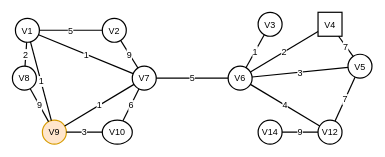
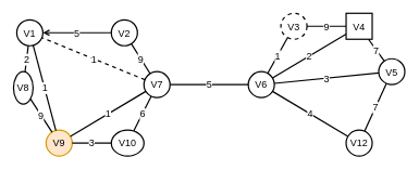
  <mxCell id="0" />
  <mxCell id="1" parent="0" />
  <mxCell id="2" value="V2" style="ellipse;whiteSpace=wrap;html=1;aspect=fixed;strokeWidth=2;fontSize=15;" parent="1" vertex="1"><mxGeometry x="170" y="30" width="40" height="40" as="geometry" /></mxCell>
  <mxCell id="3" value="V1" style="ellipse;whiteSpace=wrap;html=1;aspect=fixed;strokeWidth=2;fontSize=15;" parent="1" vertex="1"><mxGeometry x="25" y="30" width="40" height="40" as="geometry" /></mxCell>
  <mxCell id="4" value="V10" style="ellipse;whiteSpace=wrap;html=1;aspect=fixed;strokeWidth=2;fontSize=15;" parent="1" vertex="1"><mxGeometry x="170" y="200" width="50" height="40" as="geometry" /></mxCell>
- <mxCell id="5" value="V8" style="ellipse;whiteSpace=wrap;html=1;aspect=fixed;strokeWidth=2;fontSize=15;" parent="1" vertex="1"><mxGeometry x="20" y="110" width="40" height="40" as="geometry" /></mxCell>
+ <mxCell id="5" value="V8" style="ellipse;whiteSpace=wrap;html=1;aspect=fixed;strokeWidth=2;fontSize=15;" parent="1" vertex="1"><mxGeometry x="20" y="110" width="30" height="50" as="geometry" /></mxCell>
  <mxCell id="6" value="V7" style="ellipse;whiteSpace=wrap;html=1;aspect=fixed;strokeWidth=2;fontSize=15;" parent="1" vertex="1"><mxGeometry x="220" y="110" width="40" height="40" as="geometry" /></mxCell>
  <mxCell id="7" value="V9" style="ellipse;whiteSpace=wrap;html=1;aspect=fixed;strokeWidth=2;fontSize=15;fillColor=#ffe6cc;strokeColor=#d79b00;" parent="1" vertex="1"><mxGeometry x="70" y="200" width="40" height="40" as="geometry" /></mxCell>
  <mxCell id="8" value="3" style="endArrow=none;html=1;rounded=0;strokeWidth=2;fontSize=15;" parent="1" source="4" target="7" edge="1"><mxGeometry width="50" height="50" relative="1" as="geometry"><mxPoint x="357.483" y="320.287" as="sourcePoint" /><mxPoint x="412.517" y="289.713" as="targetPoint" /></mxGeometry></mxCell>
  <mxCell id="9" value="6" style="endArrow=none;html=1;rounded=0;strokeWidth=2;fontSize=15;" parent="1" source="4" target="6" edge="1"><mxGeometry width="50" height="50" relative="1" as="geometry"><mxPoint x="367.483" y="330.287" as="sourcePoint" /><mxPoint x="422.517" y="299.713" as="targetPoint" /></mxGeometry></mxCell>
  <mxCell id="10" value="2" style="endArrow=none;html=1;rounded=0;strokeWidth=2;fontSize=15;" parent="1" source="5" target="3" edge="1"><mxGeometry width="50" height="50" relative="1" as="geometry"><mxPoint x="377.483" y="340.287" as="sourcePoint" /><mxPoint x="432.517" y="309.713" as="targetPoint" /></mxGeometry></mxCell>
  <mxCell id="11" value="9" style="endArrow=none;html=1;rounded=0;strokeWidth=2;fontSize=15;" parent="1" source="6" target="2" edge="1"><mxGeometry width="50" height="50" relative="1" as="geometry"><mxPoint x="387.483" y="350.287" as="sourcePoint" /><mxPoint x="442.517" y="319.713" as="targetPoint" /></mxGeometry></mxCell>
- <mxCell id="12" value="5" style="endArrow=none;html=1;rounded=0;strokeWidth=2;fontSize=15;" parent="1" source="2" target="3" edge="1"><mxGeometry width="50" height="50" relative="1" as="geometry"><mxPoint x="397.483" y="360.287" as="sourcePoint" /><mxPoint x="452.517" y="329.713" as="targetPoint" /></mxGeometry></mxCell>
+ <mxCell id="12" value="5" style="endArrow=open;html=1;rounded=0;strokeWidth=2;fontSize=15;" parent="1" source="2" target="3" edge="1"><mxGeometry width="50" height="50" relative="1" as="geometry"><mxPoint x="397.483" y="360.287" as="sourcePoint" /><mxPoint x="452.517" y="329.713" as="targetPoint" /></mxGeometry></mxCell>
  <mxCell id="13" value="9" style="endArrow=none;html=1;rounded=0;strokeWidth=2;fontSize=15;" parent="1" source="5" target="7" edge="1"><mxGeometry width="50" height="50" relative="1" as="geometry"><mxPoint x="407.483" y="370.287" as="sourcePoint" /><mxPoint x="462.517" y="339.713" as="targetPoint" /></mxGeometry></mxCell>
  <mxCell id="14" value="V4" style="whiteSpace=wrap;html=1;aspect=fixed;strokeWidth=2;fontSize=15;rounded=0;" parent="1" vertex="1"><mxGeometry x="530" y="20" width="40" height="40" as="geometry" /></mxCell>
- <mxCell id="15" value="V3" style="ellipse;whiteSpace=wrap;html=1;aspect=fixed;strokeWidth=2;fontSize=15;" parent="1" vertex="1"><mxGeometry x="430" y="20" width="40" height="40" as="geometry" /></mxCell>
+ <mxCell id="15" value="V3" style="ellipse;whiteSpace=wrap;html=1;aspect=fixed;strokeWidth=2;fontSize=15;dashed=1;" parent="1" vertex="1"><mxGeometry x="430" y="20" width="40" height="40" as="geometry" /></mxCell>
  <mxCell id="16" value="V12" style="ellipse;whiteSpace=wrap;html=1;aspect=fixed;strokeWidth=2;fontSize=15;" parent="1" vertex="1"><mxGeometry x="530" y="200" width="40" height="40" as="geometry" /></mxCell>
  <mxCell id="17" value="V6" style="ellipse;whiteSpace=wrap;html=1;aspect=fixed;strokeWidth=2;fontSize=15;" parent="1" vertex="1"><mxGeometry x="380" y="110" width="40" height="40" as="geometry" /></mxCell>
  <mxCell id="18" value="V5" style="ellipse;whiteSpace=wrap;html=1;aspect=fixed;strokeWidth=2;fontSize=15;" parent="1" vertex="1"><mxGeometry x="580" y="90" width="40" height="40" as="geometry" /></mxCell>
- <mxCell id="19" value="V14" style="ellipse;whiteSpace=wrap;html=1;aspect=fixed;strokeWidth=2;fontSize=15;" parent="1" vertex="1"><mxGeometry x="430" y="200" width="40" height="40" as="geometry" /></mxCell>
- <mxCell id="20" value="9" style="endArrow=none;html=1;rounded=0;strokeWidth=2;fontSize=15;" parent="1" source="16" target="19" edge="1"><mxGeometry width="50" height="50" relative="1" as="geometry"><mxPoint x="717.483" y="320.287" as="sourcePoint" /><mxPoint x="772.517" y="289.713" as="targetPoint" /></mxGeometry></mxCell>
  <mxCell id="21" value="7" style="endArrow=none;html=1;rounded=0;strokeWidth=2;fontSize=15;" parent="1" source="16" target="18" edge="1"><mxGeometry width="50" height="50" relative="1" as="geometry"><mxPoint x="727.483" y="330.287" as="sourcePoint" /><mxPoint x="782.517" y="299.713" as="targetPoint" /></mxGeometry></mxCell>
  <mxCell id="22" value="1" style="endArrow=none;html=1;rounded=0;strokeWidth=2;fontSize=15;" parent="1" source="17" target="15" edge="1"><mxGeometry width="50" height="50" relative="1" as="geometry"><mxPoint x="737.483" y="340.287" as="sourcePoint" /><mxPoint x="792.517" y="309.713" as="targetPoint" /></mxGeometry></mxCell>
  <mxCell id="23" value="7" style="endArrow=none;html=1;rounded=0;strokeWidth=2;fontSize=15;" parent="1" source="18" target="14" edge="1"><mxGeometry width="50" height="50" relative="1" as="geometry"><mxPoint x="747.483" y="350.287" as="sourcePoint" /><mxPoint x="802.517" y="319.713" as="targetPoint" /></mxGeometry></mxCell>
+ <mxCell id="24" value="9" style="endArrow=none;html=1;rounded=0;strokeWidth=2;fontSize=15;" parent="1" source="14" target="15" edge="1"><mxGeometry width="50" height="50" relative="1" as="geometry"><mxPoint x="757.483" y="360.287" as="sourcePoint" /><mxPoint x="812.517" y="329.713" as="targetPoint" /></mxGeometry></mxCell>
  <mxCell id="25" value="5" style="endArrow=none;html=1;rounded=0;strokeWidth=2;fontSize=15;" parent="1" source="17" target="6" edge="1"><mxGeometry width="50" height="50" relative="1" as="geometry"><mxPoint x="767.483" y="370.287" as="sourcePoint" /><mxPoint x="822.517" y="339.713" as="targetPoint" /></mxGeometry></mxCell>
  <mxCell id="26" value="2" style="endArrow=none;html=1;rounded=0;strokeWidth=2;fontSize=15;" parent="1" source="14" target="17" edge="1"><mxGeometry width="50" height="50" relative="1" as="geometry"><mxPoint x="530" y="330" as="sourcePoint" /><mxPoint x="260" y="270" as="targetPoint" /></mxGeometry></mxCell>
  <mxCell id="27" value="3" style="endArrow=none;html=1;rounded=0;strokeWidth=2;fontSize=15;" parent="1" source="18" target="17" edge="1"><mxGeometry width="50" height="50" relative="1" as="geometry"><mxPoint x="542.823" y="60.244" as="sourcePoint" /><mxPoint x="427.158" y="129.724" as="targetPoint" /></mxGeometry></mxCell>
  <mxCell id="28" value="4" style="endArrow=none;html=1;rounded=0;strokeWidth=2;fontSize=15;" parent="1" source="16" target="17" edge="1"><mxGeometry width="50" height="50" relative="1" as="geometry"><mxPoint x="552.823" y="70.244" as="sourcePoint" /><mxPoint x="437.158" y="139.724" as="targetPoint" /></mxGeometry></mxCell>
  <mxCell id="29" value="1" style="endArrow=none;html=1;rounded=0;strokeWidth=2;fontSize=15;" parent="1" source="7" target="3" edge="1"><mxGeometry width="50" height="50" relative="1" as="geometry"><mxPoint x="60" y="230" as="sourcePoint" /><mxPoint x="447.158" y="149.724" as="targetPoint" /></mxGeometry></mxCell>
- <mxCell id="30" value="1" style="endArrow=none;html=1;rounded=0;strokeWidth=2;fontSize=15;" parent="1" source="6" target="3" edge="1"><mxGeometry width="50" height="50" relative="1" as="geometry"><mxPoint x="100" y="230" as="sourcePoint" /><mxPoint x="100" y="70" as="targetPoint" /></mxGeometry></mxCell>
+ <mxCell id="30" value="1" style="endArrow=none;html=1;rounded=0;strokeWidth=2;fontSize=15;dashed=1;" parent="1" source="6" target="3" edge="1"><mxGeometry width="50" height="50" relative="1" as="geometry"><mxPoint x="100" y="230" as="sourcePoint" /><mxPoint x="100" y="70" as="targetPoint" /></mxGeometry></mxCell>
  <mxCell id="31" value="1" style="endArrow=none;html=1;rounded=0;strokeWidth=2;fontSize=15;" parent="1" source="7" target="6" edge="1"><mxGeometry width="50" height="50" relative="1" as="geometry"><mxPoint x="110" y="240" as="sourcePoint" /><mxPoint x="110" y="80" as="targetPoint" /></mxGeometry></mxCell>
